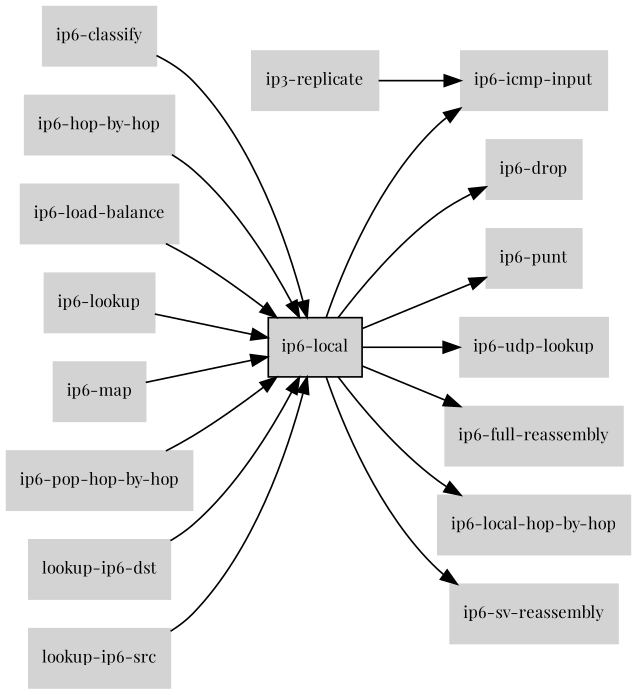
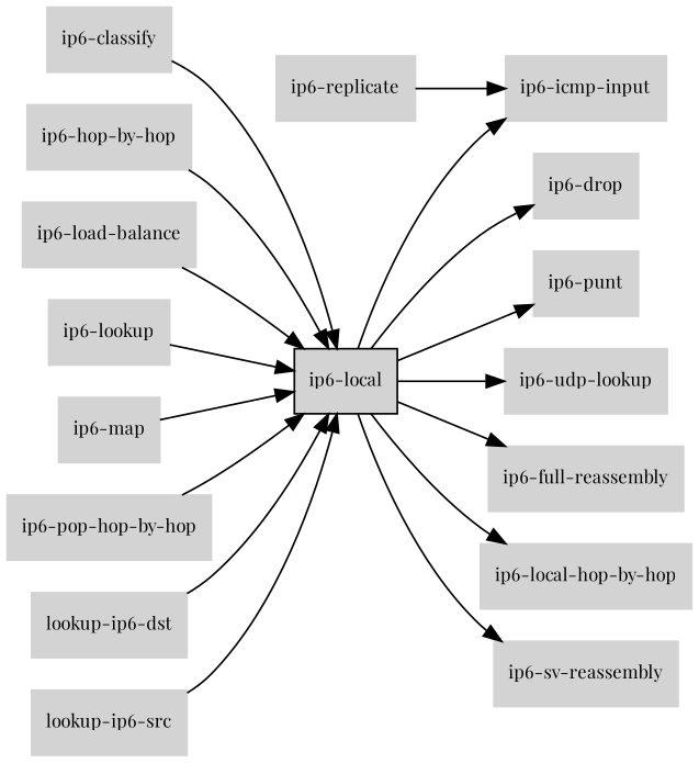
  digraph {
    fontname="Playfair Display"
    rankdir=LR
    node [color=lightgray fillcolor=lightgray fontcolor=black fontname="Playfair Display" fontsize=10 shape=box style=filled]
    edge [fontname="Playfair Display" fontsize=8]
    "ip6-local" [color=black]
    "ip6-drop"
    "ip6-punt"
    "ip6-udp-lookup"
    "ip6-icmp-input"
    "ip6-full-reassembly"
    "ip6-local-hop-by-hop"
    "ip6-sv-reassembly"
    "ip6-classify"
    "ip6-hop-by-hop"
    "ip6-load-balance"
    "ip6-lookup"
    "ip6-map"
    "ip6-pop-hop-by-hop"
-   "ip6-replicate" [label="ip3-replicate"]
+   "ip6-replicate"
    "lookup-ip6-dst"
    "lookup-ip6-src"
    "ip6-local" -> "ip6-drop"
    "ip6-local" -> "ip6-punt"
    "ip6-local" -> "ip6-udp-lookup"
    "ip6-local" -> "ip6-icmp-input"
    "ip6-local" -> "ip6-full-reassembly"
    "ip6-local" -> "ip6-local-hop-by-hop"
    "ip6-local" -> "ip6-sv-reassembly"
    "ip6-classify" -> "ip6-local"
    "ip6-hop-by-hop" -> "ip6-local"
    "ip6-load-balance" -> "ip6-local"
    "ip6-lookup" -> "ip6-local"
    "ip6-map" -> "ip6-local"
    "ip6-pop-hop-by-hop" -> "ip6-local"
    "ip6-replicate" -> "ip6-icmp-input"
    "lookup-ip6-dst" -> "ip6-local"
    "lookup-ip6-src" -> "ip6-local"
  }
